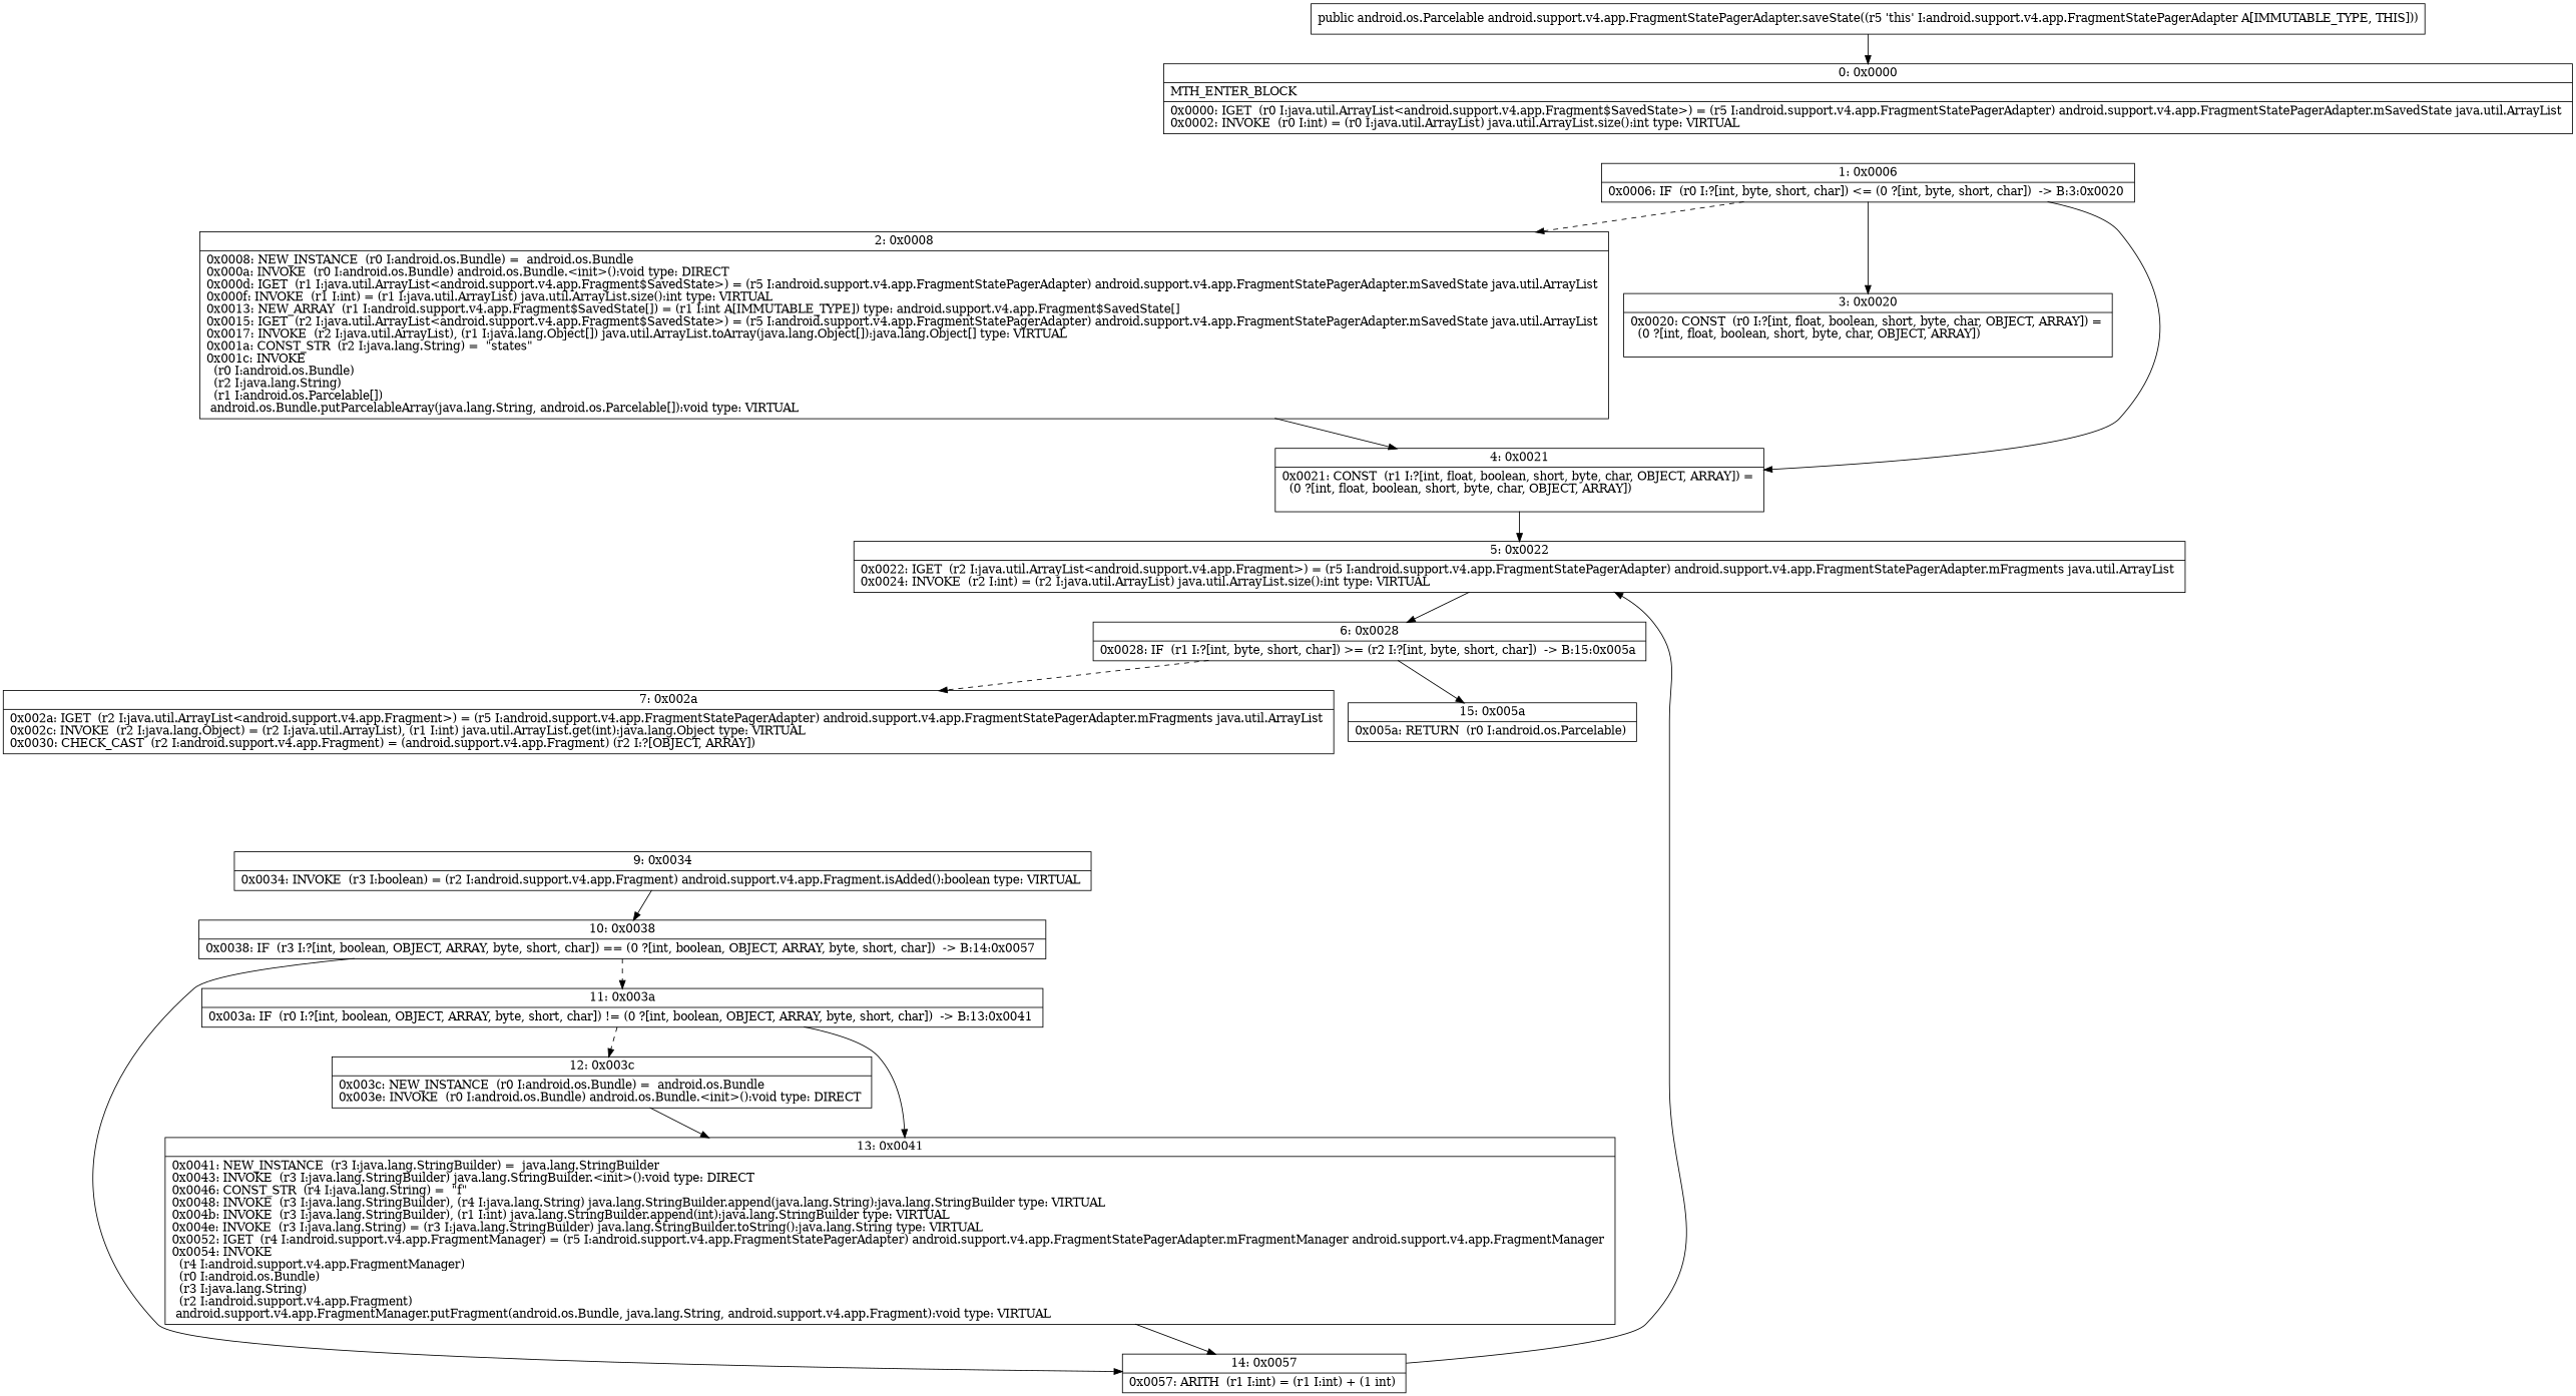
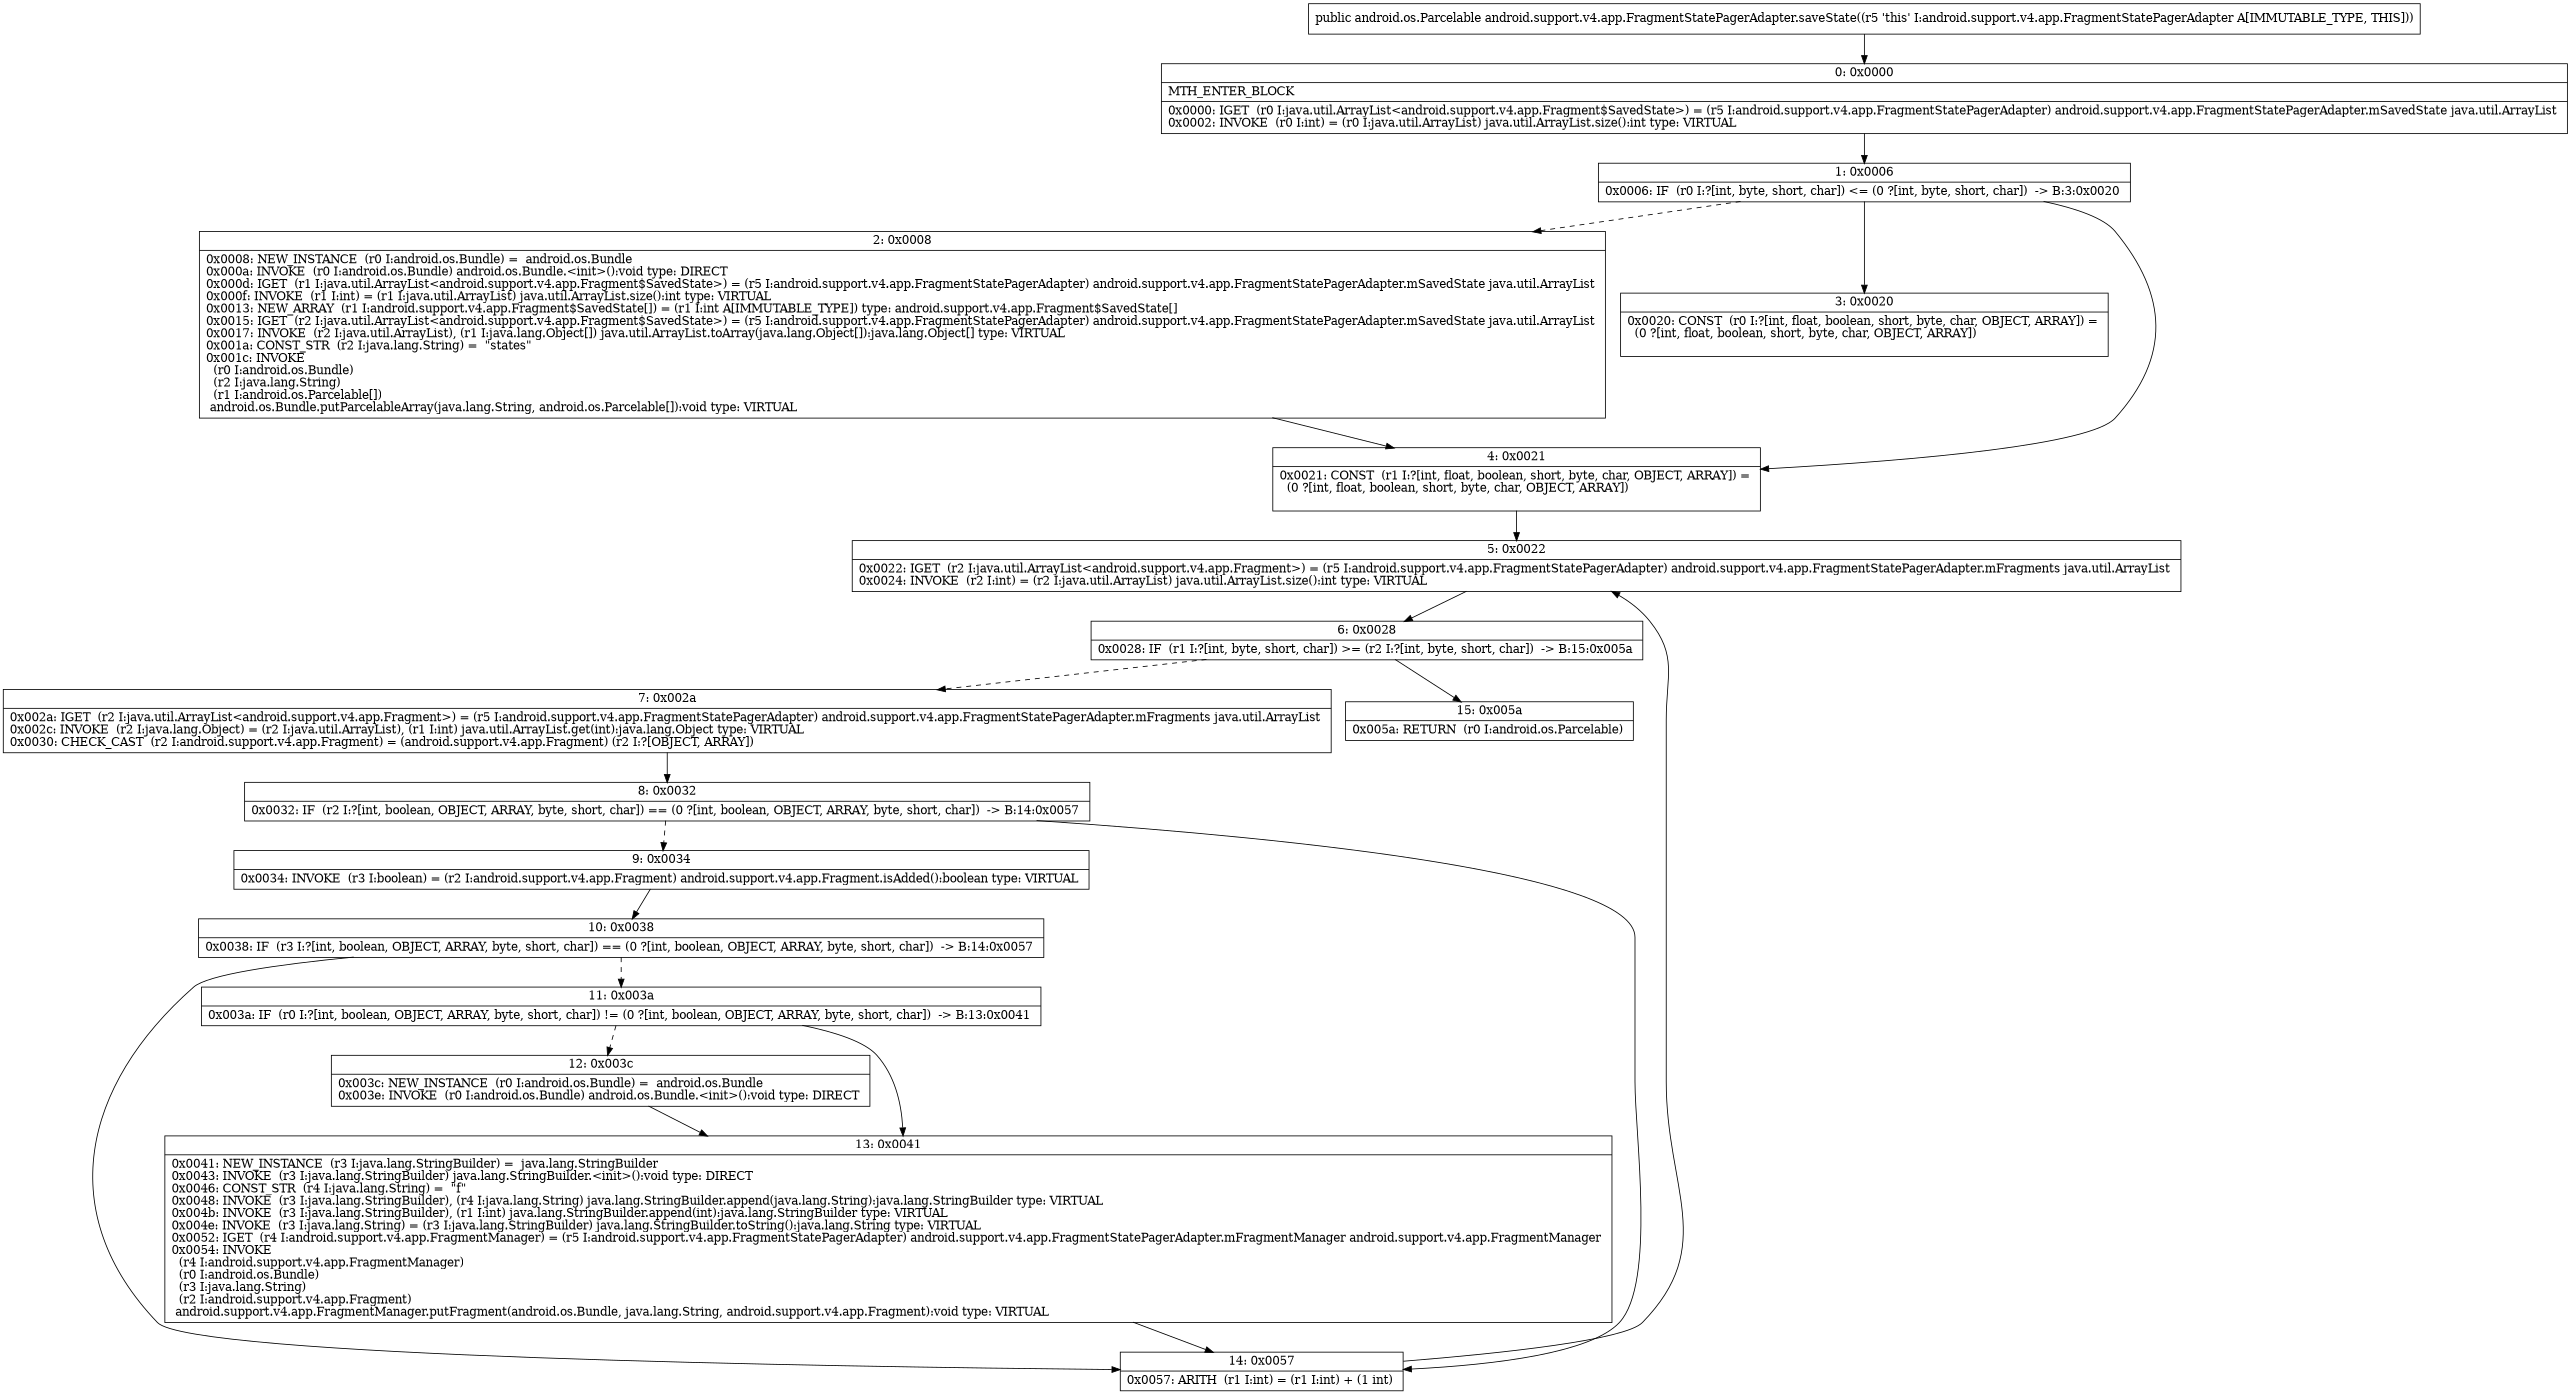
  digraph {
    node [shape=record]
    n1 [label="{0\:\ 0x0000|MTH_ENTER_BLOCK\l|0x0000: IGET  (r0 I:java.util.ArrayList\<android.support.v4.app.Fragment$SavedState\>) = (r5 I:android.support.v4.app.FragmentStatePagerAdapter) android.support.v4.app.FragmentStatePagerAdapter.mSavedState java.util.ArrayList \l0x0002: INVOKE  (r0 I:int) = (r0 I:java.util.ArrayList) java.util.ArrayList.size():int type: VIRTUAL \l}"]
    n2 [label="{1\:\ 0x0006|0x0006: IF  (r0 I:?[int, byte, short, char]) \<= (0 ?[int, byte, short, char])  \-\> B:3:0x0020 \l}"]
    n3 [label="{2\:\ 0x0008|0x0008: NEW_INSTANCE  (r0 I:android.os.Bundle) =  android.os.Bundle \l0x000a: INVOKE  (r0 I:android.os.Bundle) android.os.Bundle.\<init\>():void type: DIRECT \l0x000d: IGET  (r1 I:java.util.ArrayList\<android.support.v4.app.Fragment$SavedState\>) = (r5 I:android.support.v4.app.FragmentStatePagerAdapter) android.support.v4.app.FragmentStatePagerAdapter.mSavedState java.util.ArrayList \l0x000f: INVOKE  (r1 I:int) = (r1 I:java.util.ArrayList) java.util.ArrayList.size():int type: VIRTUAL \l0x0013: NEW_ARRAY  (r1 I:android.support.v4.app.Fragment$SavedState[]) = (r1 I:int A[IMMUTABLE_TYPE]) type: android.support.v4.app.Fragment$SavedState[] \l0x0015: IGET  (r2 I:java.util.ArrayList\<android.support.v4.app.Fragment$SavedState\>) = (r5 I:android.support.v4.app.FragmentStatePagerAdapter) android.support.v4.app.FragmentStatePagerAdapter.mSavedState java.util.ArrayList \l0x0017: INVOKE  (r2 I:java.util.ArrayList), (r1 I:java.lang.Object[]) java.util.ArrayList.toArray(java.lang.Object[]):java.lang.Object[] type: VIRTUAL \l0x001a: CONST_STR  (r2 I:java.lang.String) =  \"states\" \l0x001c: INVOKE  \l  (r0 I:android.os.Bundle)\l  (r2 I:java.lang.String)\l  (r1 I:android.os.Parcelable[])\l android.os.Bundle.putParcelableArray(java.lang.String, android.os.Parcelable[]):void type: VIRTUAL \l}"]
    n4 [label="{3\:\ 0x0020|0x0020: CONST  (r0 I:?[int, float, boolean, short, byte, char, OBJECT, ARRAY]) = \l  (0 ?[int, float, boolean, short, byte, char, OBJECT, ARRAY])\l \l}"]
    n5 [label="{4\:\ 0x0021|0x0021: CONST  (r1 I:?[int, float, boolean, short, byte, char, OBJECT, ARRAY]) = \l  (0 ?[int, float, boolean, short, byte, char, OBJECT, ARRAY])\l \l}"]
    n6 [label="{5\:\ 0x0022|0x0022: IGET  (r2 I:java.util.ArrayList\<android.support.v4.app.Fragment\>) = (r5 I:android.support.v4.app.FragmentStatePagerAdapter) android.support.v4.app.FragmentStatePagerAdapter.mFragments java.util.ArrayList \l0x0024: INVOKE  (r2 I:int) = (r2 I:java.util.ArrayList) java.util.ArrayList.size():int type: VIRTUAL \l}"]
    n7 [label="{6\:\ 0x0028|0x0028: IF  (r1 I:?[int, byte, short, char]) \>= (r2 I:?[int, byte, short, char])  \-\> B:15:0x005a \l}"]
    n8 [label="{7\:\ 0x002a|0x002a: IGET  (r2 I:java.util.ArrayList\<android.support.v4.app.Fragment\>) = (r5 I:android.support.v4.app.FragmentStatePagerAdapter) android.support.v4.app.FragmentStatePagerAdapter.mFragments java.util.ArrayList \l0x002c: INVOKE  (r2 I:java.lang.Object) = (r2 I:java.util.ArrayList), (r1 I:int) java.util.ArrayList.get(int):java.lang.Object type: VIRTUAL \l0x0030: CHECK_CAST  (r2 I:android.support.v4.app.Fragment) = (android.support.v4.app.Fragment) (r2 I:?[OBJECT, ARRAY]) \l}"]
    n9 [label="{15\:\ 0x005a|0x005a: RETURN  (r0 I:android.os.Parcelable) \l}"]
+   n10 [label="{8\:\ 0x0032|0x0032: IF  (r2 I:?[int, boolean, OBJECT, ARRAY, byte, short, char]) == (0 ?[int, boolean, OBJECT, ARRAY, byte, short, char])  \-\> B:14:0x0057 \l}"]
    n11 [label="{9\:\ 0x0034|0x0034: INVOKE  (r3 I:boolean) = (r2 I:android.support.v4.app.Fragment) android.support.v4.app.Fragment.isAdded():boolean type: VIRTUAL \l}"]
    n12 [label="{14\:\ 0x0057|0x0057: ARITH  (r1 I:int) = (r1 I:int) + (1 int) \l}"]
    n13 [label="{10\:\ 0x0038|0x0038: IF  (r3 I:?[int, boolean, OBJECT, ARRAY, byte, short, char]) == (0 ?[int, boolean, OBJECT, ARRAY, byte, short, char])  \-\> B:14:0x0057 \l}"]
    n14 [label="{11\:\ 0x003a|0x003a: IF  (r0 I:?[int, boolean, OBJECT, ARRAY, byte, short, char]) != (0 ?[int, boolean, OBJECT, ARRAY, byte, short, char])  \-\> B:13:0x0041 \l}"]
    n15 [label="{12\:\ 0x003c|0x003c: NEW_INSTANCE  (r0 I:android.os.Bundle) =  android.os.Bundle \l0x003e: INVOKE  (r0 I:android.os.Bundle) android.os.Bundle.\<init\>():void type: DIRECT \l}"]
    n16 [label="{13\:\ 0x0041|0x0041: NEW_INSTANCE  (r3 I:java.lang.StringBuilder) =  java.lang.StringBuilder \l0x0043: INVOKE  (r3 I:java.lang.StringBuilder) java.lang.StringBuilder.\<init\>():void type: DIRECT \l0x0046: CONST_STR  (r4 I:java.lang.String) =  \"f\" \l0x0048: INVOKE  (r3 I:java.lang.StringBuilder), (r4 I:java.lang.String) java.lang.StringBuilder.append(java.lang.String):java.lang.StringBuilder type: VIRTUAL \l0x004b: INVOKE  (r3 I:java.lang.StringBuilder), (r1 I:int) java.lang.StringBuilder.append(int):java.lang.StringBuilder type: VIRTUAL \l0x004e: INVOKE  (r3 I:java.lang.String) = (r3 I:java.lang.StringBuilder) java.lang.StringBuilder.toString():java.lang.String type: VIRTUAL \l0x0052: IGET  (r4 I:android.support.v4.app.FragmentManager) = (r5 I:android.support.v4.app.FragmentStatePagerAdapter) android.support.v4.app.FragmentStatePagerAdapter.mFragmentManager android.support.v4.app.FragmentManager \l0x0054: INVOKE  \l  (r4 I:android.support.v4.app.FragmentManager)\l  (r0 I:android.os.Bundle)\l  (r3 I:java.lang.String)\l  (r2 I:android.support.v4.app.Fragment)\l android.support.v4.app.FragmentManager.putFragment(android.os.Bundle, java.lang.String, android.support.v4.app.Fragment):void type: VIRTUAL \l}"]
    n17 [label="{public android.os.Parcelable android.support.v4.app.FragmentStatePagerAdapter.saveState((r5 'this' I:android.support.v4.app.FragmentStatePagerAdapter A[IMMUTABLE_TYPE, THIS])) }"]
+   n1 -> n2
    n2 -> n3 [style=dashed]
    n2 -> n4
    n2 -> n5
    n3 -> n5
    n5 -> n6
    n6 -> n7
    n7 -> n8 [style=dashed]
    n7 -> n9
+   n8 -> n10
+   n10 -> n11 [style=dashed]
+   n10 -> n12
    n11 -> n13
    n12 -> n6
    n13 -> n12
    n13 -> n14 [style=dashed]
    n14 -> n15 [style=dashed]
    n14 -> n16
    n15 -> n16
    n16 -> n12
    n17 -> n1
  }
